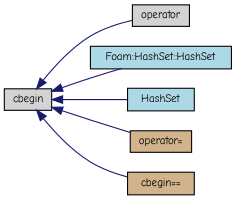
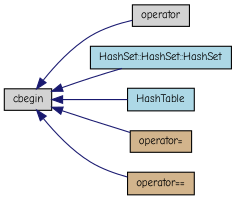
  digraph {
    fontname="Comic Neue"
    rankdir=LR
    node [color=black fillcolor=lightgrey fontname="Comic Neue" fontsize=10 shape=record style=filled]
    edge [color=midnightblue dir=back fontname="Comic Neue" fontsize=10 labelfontname=FreeSans labelfontsize=10 style=solid]
    n1 [fontcolor=black height=0.2 label=cbegin width=0.4]
    n2 [height=0.2 label=operator width=0.4]
-   n3 [fillcolor=lightblue height=0.2 label="Foam::HashSet::HashSet" width=0.4]
-   n4 [fillcolor=lightblue height=0.2 label=HashSet width=0.4]
+   n3 [fillcolor=lightblue height=0.2 label="HashSet::HashSet::HashSet" width=0.4]
+   n4 [fillcolor=lightblue height=0.2 label=HashTable width=0.4]
    n5 [fillcolor=tan height=0.2 label="operator=" width=0.4]
-   n6 [fillcolor=tan height=0.2 label="cbegin==" width=0.4]
+   n6 [fillcolor=tan height=0.2 label="operator==" width=0.4]
    n1 -> n2
    n1 -> n3
    n1 -> n4
    n1 -> n5
    n1 -> n6
  }
